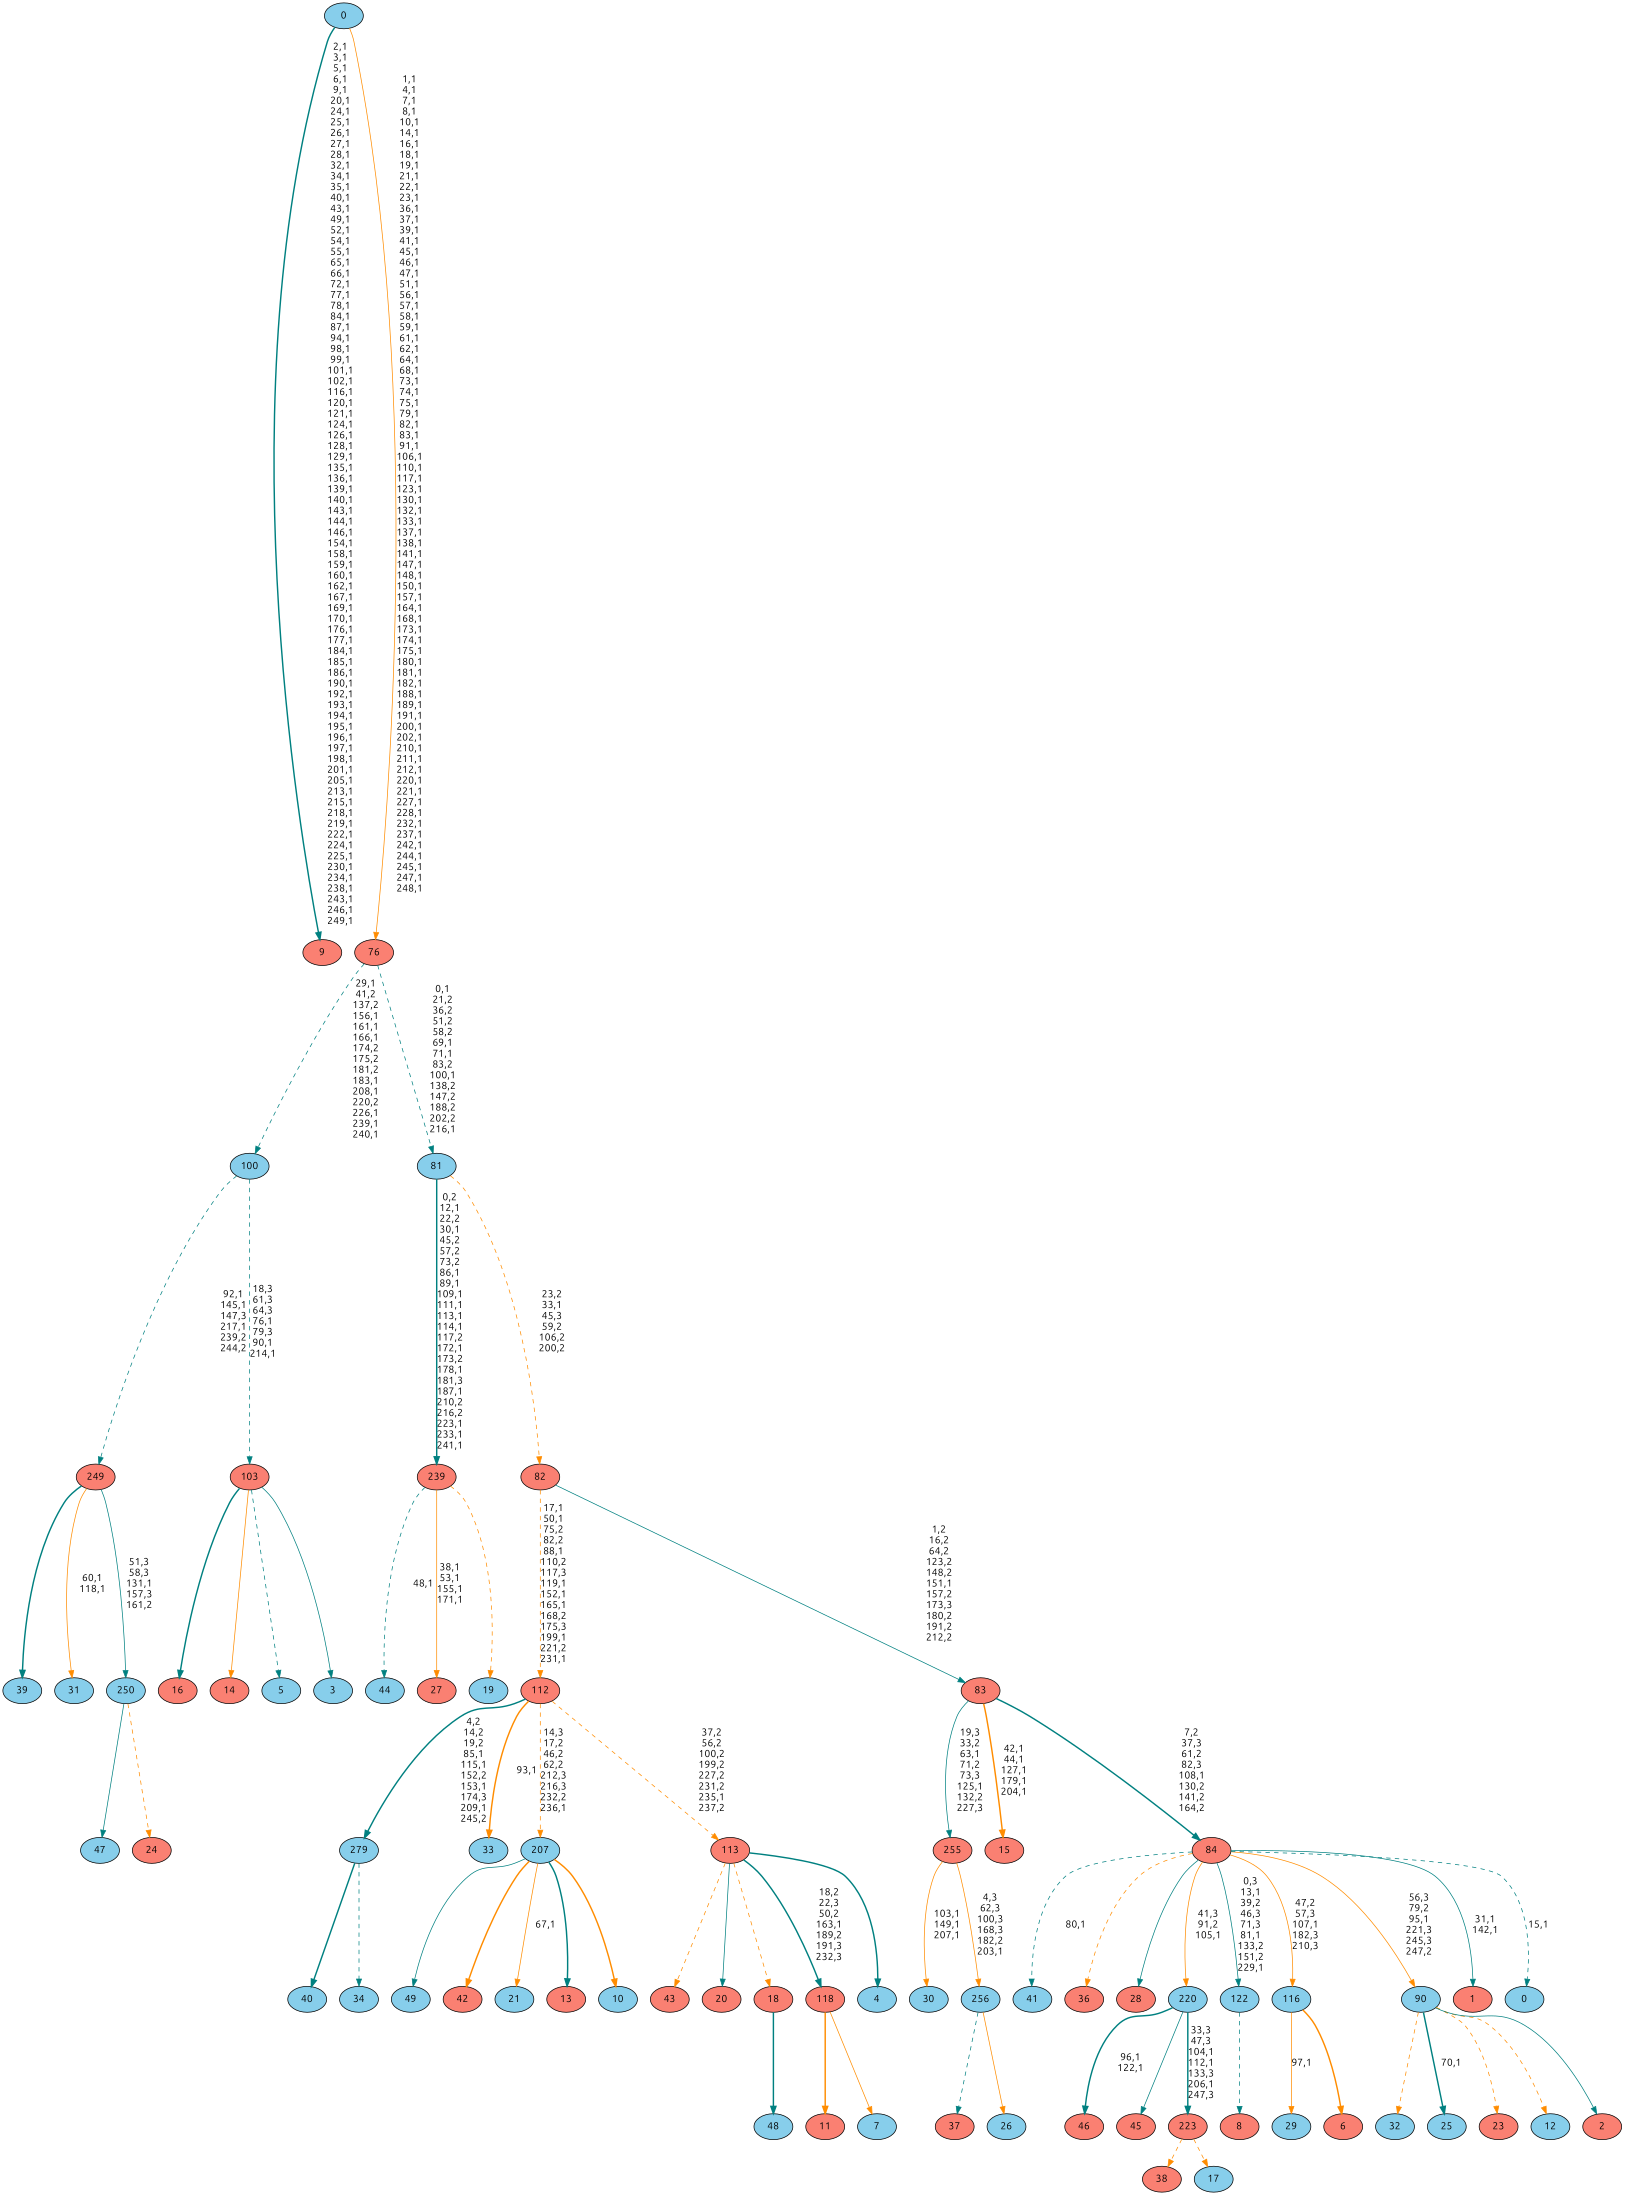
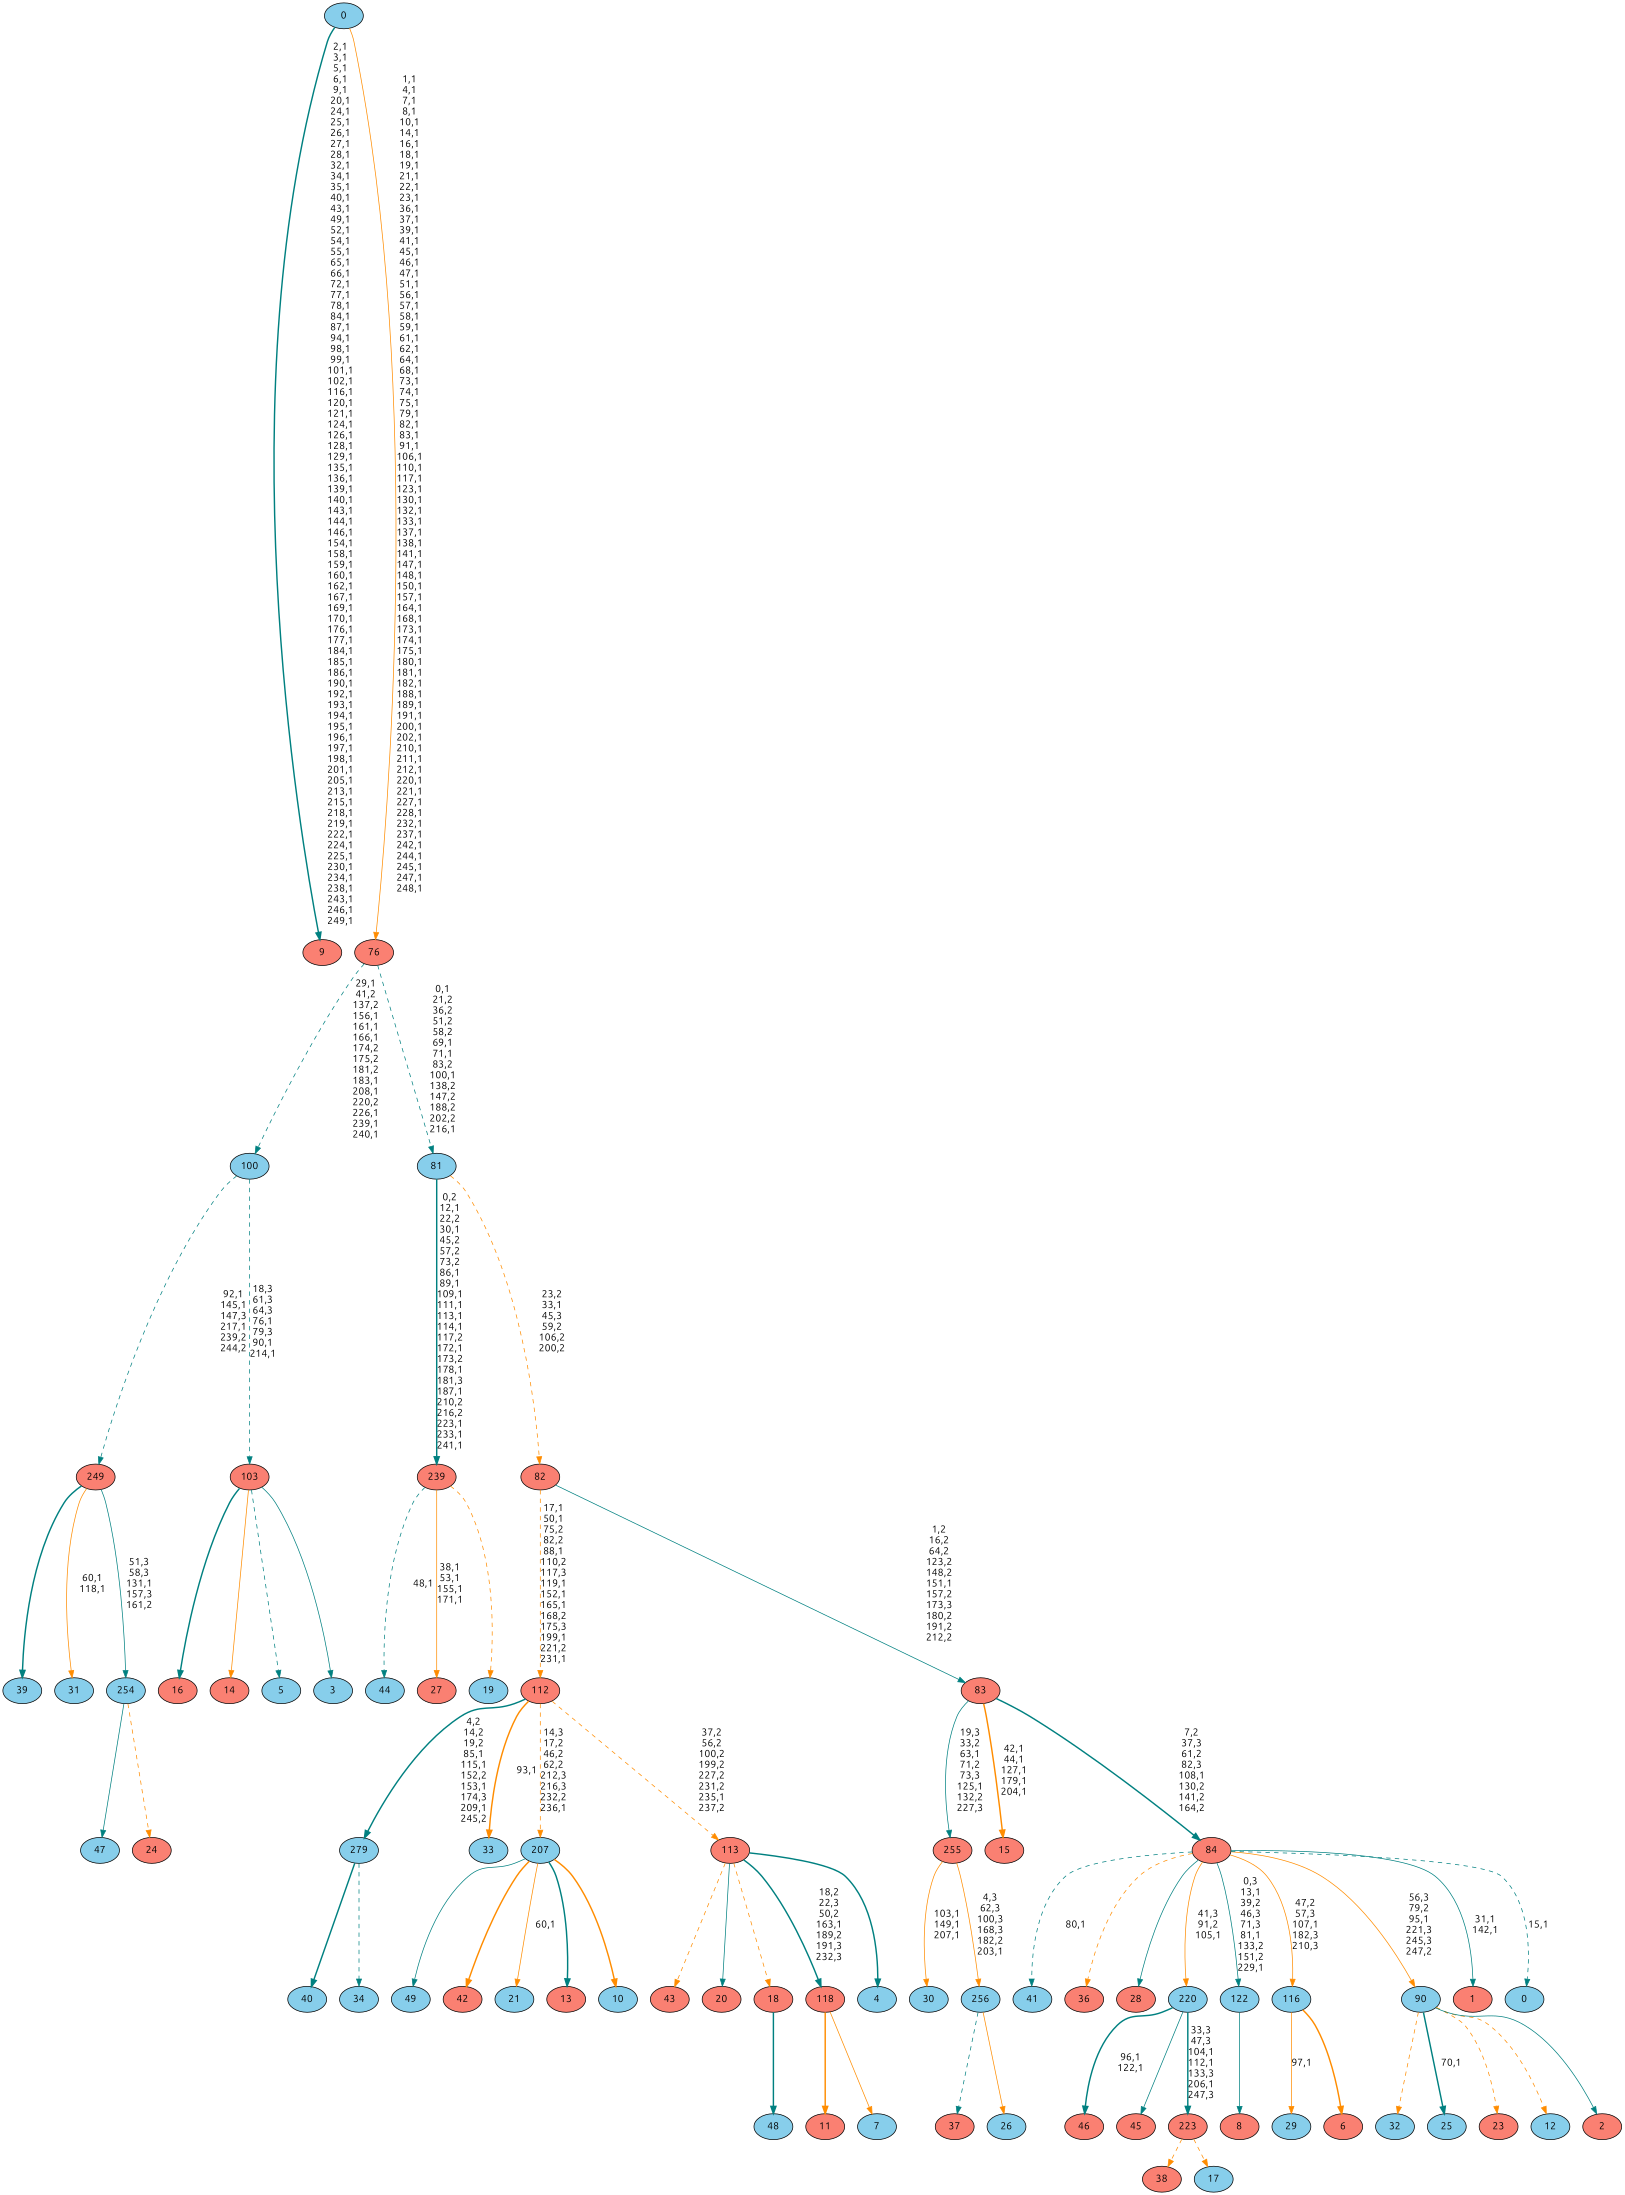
  digraph {
    fontname=Ubuntu
    node [fillcolor=skyblue fontname=Ubuntu style=filled]
    edge [color=teal fontname=Ubuntu style=dashed]
    n1 [label=49]
    n2 [label=48]
    n3 [label=47]
    n4 [fillcolor=salmon label=46]
    n5 [fillcolor=salmon label=45]
    n6 [label=44]
    n7 [fillcolor=salmon label=43]
    n8 [fillcolor=salmon label=42]
    n9 [label=41]
    n10 [label=40]
    n11 [label=39]
    n12 [fillcolor=salmon label=38]
    n13 [fillcolor=salmon label=37]
    n14 [fillcolor=salmon label=36]
    n15 [label=34]
    279
    n17 [label=33]
    n18 [label=32]
    n19 [label=31]
    n20 [label=30]
    n21 [label=29]
    n22 [fillcolor=salmon label=28]
    n23 [fillcolor=salmon label=27]
    n24 [label=26]
    256
    255 [fillcolor=salmon]
    n27 [label=25]
    n28 [fillcolor=salmon label=24]
-   250
+   250 [label=254]
    249 [fillcolor=salmon]
    n31 [fillcolor=salmon label=23]
    n32 [label=21]
    n33 [fillcolor=salmon label=20]
    n34 [label=19]
    239 [fillcolor=salmon]
    n36 [fillcolor=salmon label=18]
    n37 [label=17]
    223 [fillcolor=salmon]
    220
    n40 [fillcolor=salmon label=16]
    n41 [fillcolor=salmon label=15]
    n42 [fillcolor=salmon label=14]
    n43 [fillcolor=salmon label=13]
    n44 [label=12]
    n45 [fillcolor=salmon label=11]
    n46 [label=10]
    207
    n48 [fillcolor=salmon label=9]
    n49 [fillcolor=salmon label=8]
    122
    n51 [label=7]
    118 [fillcolor=salmon]
    n53 [fillcolor=salmon label=6]
    116
    n55 [label=5]
    n56 [label=4]
    113 [fillcolor=salmon]
    112 [fillcolor=salmon]
    n59 [label=3]
    103 [fillcolor=salmon]
    100
    n62 [fillcolor=salmon label=2]
    90
    n64 [fillcolor=salmon label=1]
    n65 [label=0]
    84 [fillcolor=salmon]
    83 [fillcolor=salmon]
    82 [fillcolor=salmon]
    81
    76 [fillcolor=salmon]
    0
    279 -> n10 [style=bold]
    279 -> n15
    256 -> n13
    256 -> n24 [color=darkorange style=solid]
    255 -> n20 [color=darkorange label="103,1\n149,1\n207,1" style=solid]
    255 -> 256 [color=darkorange label="4,3\n62,3\n100,3\n168,3\n182,2\n203,1" style=solid]
    250 -> n3 [style=solid]
    250 -> n28 [color=darkorange]
    249 -> n11 [style=bold]
    249 -> n19 [color=darkorange label="60,1\n118,1" style=solid]
    249 -> 250 [label="51,3\n58,3\n131,1\n157,3\n161,2" style=solid]
    239 -> n6 [label="48,1"]
    239 -> n23 [color=darkorange label="38,1\n53,1\n155,1\n171,1" style=solid]
    239 -> n34 [color=darkorange]
    n36 -> n2 [style=bold]
    223 -> n12 [color=darkorange]
    223 -> n37 [color=darkorange]
    220 -> n4 [label="96,1\n122,1" style=bold]
    220 -> n5 [style=solid]
    220 -> 223 [label="33,3\n47,3\n104,1\n112,1\n133,3\n206,1\n247,3" style=bold]
    207 -> n1 [style=solid]
    207 -> n8 [color=darkorange style=bold]
-   207 -> n32 [color=darkorange label="67,1" style=solid]
+   207 -> n32 [color=darkorange label="60,1" style=solid]
    207 -> n43 [style=bold]
    207 -> n46 [color=darkorange style=bold]
-   122 -> n49
+   122 -> n49 [style=solid]
    118 -> n45 [color=darkorange style=bold]
    118 -> n51 [color=darkorange style=solid]
    116 -> n21 [color=darkorange label="97,1" style=solid]
    116 -> n53 [color=darkorange style=bold]
    113 -> n7 [color=darkorange]
    113 -> n33 [style=solid]
    113 -> n36 [color=darkorange]
    113 -> 118 [label="18,2\n22,3\n50,2\n163,1\n189,2\n191,3\n232,3" style=bold]
    113 -> n56 [style=bold]
    112 -> 279 [label="4,2\n14,2\n19,2\n85,1\n115,1\n152,2\n153,1\n174,3\n209,1\n245,2" style=bold]
    112 -> n17 [color=darkorange label="93,1" style=bold]
    112 -> 207 [color=darkorange label="14,3\n17,2\n46,2\n62,2\n212,3\n216,3\n232,2\n236,1"]
    112 -> 113 [color=darkorange label="37,2\n56,2\n100,2\n199,2\n227,2\n231,2\n235,1\n237,2"]
    103 -> n40 [style=bold]
    103 -> n42 [color=darkorange style=solid]
    103 -> n55
    103 -> n59 [style=solid]
    100 -> 249 [label="92,1\n145,1\n147,3\n217,1\n239,2\n244,2"]
    100 -> 103 [label="18,3\n61,3\n64,3\n76,1\n79,3\n90,1\n214,1"]
    90 -> n18 [color=darkorange]
    90 -> n27 [label="70,1" style=bold]
    90 -> n31 [color=darkorange]
    90 -> n44 [color=darkorange]
    90 -> n62 [style=solid]
    84 -> n9 [label="80,1"]
    84 -> n14 [color=darkorange]
    84 -> n22 [style=solid]
    84 -> 220 [color=darkorange label="41,3\n91,2\n105,1" style=solid]
    84 -> 122 [label="0,3\n13,1\n39,2\n46,3\n71,3\n81,1\n133,2\n151,2\n229,1" style=solid]
    84 -> 116 [color=darkorange label="47,2\n57,3\n107,1\n182,3\n210,3" style=solid]
    84 -> 90 [color=darkorange label="56,3\n79,2\n95,1\n221,3\n245,3\n247,2" style=solid]
    84 -> n64 [label="31,1\n142,1" style=solid]
    84 -> n65 [label="15,1"]
    83 -> 255 [label="19,3\n33,2\n63,1\n71,2\n73,3\n125,1\n132,2\n227,3" style=solid]
    83 -> n41 [color=darkorange label="42,1\n44,1\n127,1\n179,1\n204,1" style=bold]
    83 -> 84 [label="7,2\n37,3\n61,2\n82,3\n108,1\n130,2\n141,2\n164,2" style=bold]
    82 -> 112 [color=darkorange label="17,1\n50,1\n75,2\n82,2\n88,1\n110,2\n117,3\n119,1\n152,1\n165,1\n168,2\n175,3\n199,1\n221,2\n231,1"]
    82 -> 83 [label="1,2\n16,2\n64,2\n123,2\n148,2\n151,1\n157,2\n173,3\n180,2\n191,2\n212,2" style=solid]
    81 -> 239 [label="0,2\n12,1\n22,2\n30,1\n45,2\n57,2\n73,2\n86,1\n89,1\n109,1\n111,1\n113,1\n114,1\n117,2\n172,1\n173,2\n178,1\n181,3\n187,1\n210,2\n216,2\n223,1\n233,1\n241,1" style=bold]
    81 -> 82 [color=darkorange label="23,2\n33,1\n45,3\n59,2\n106,2\n200,2"]
    76 -> 100 [label="29,1\n41,2\n137,2\n156,1\n161,1\n166,1\n174,2\n175,2\n181,2\n183,1\n208,1\n220,2\n226,1\n239,1\n240,1"]
    76 -> 81 [label="0,1\n21,2\n36,2\n51,2\n58,2\n69,1\n71,1\n83,2\n100,1\n138,2\n147,2\n188,2\n202,2\n216,1"]
    0 -> n48 [label="2,1\n3,1\n5,1\n6,1\n9,1\n20,1\n24,1\n25,1\n26,1\n27,1\n28,1\n32,1\n34,1\n35,1\n40,1\n43,1\n49,1\n52,1\n54,1\n55,1\n65,1\n66,1\n72,1\n77,1\n78,1\n84,1\n87,1\n94,1\n98,1\n99,1\n101,1\n102,1\n116,1\n120,1\n121,1\n124,1\n126,1\n128,1\n129,1\n135,1\n136,1\n139,1\n140,1\n143,1\n144,1\n146,1\n154,1\n158,1\n159,1\n160,1\n162,1\n167,1\n169,1\n170,1\n176,1\n177,1\n184,1\n185,1\n186,1\n190,1\n192,1\n193,1\n194,1\n195,1\n196,1\n197,1\n198,1\n201,1\n205,1\n213,1\n215,1\n218,1\n219,1\n222,1\n224,1\n225,1\n230,1\n234,1\n238,1\n243,1\n246,1\n249,1" style=bold]
    0 -> 76 [color=darkorange label="1,1\n4,1\n7,1\n8,1\n10,1\n14,1\n16,1\n18,1\n19,1\n21,1\n22,1\n23,1\n36,1\n37,1\n39,1\n41,1\n45,1\n46,1\n47,1\n51,1\n56,1\n57,1\n58,1\n59,1\n61,1\n62,1\n64,1\n68,1\n73,1\n74,1\n75,1\n79,1\n82,1\n83,1\n91,1\n106,1\n110,1\n117,1\n123,1\n130,1\n132,1\n133,1\n137,1\n138,1\n141,1\n147,1\n148,1\n150,1\n157,1\n164,1\n168,1\n173,1\n174,1\n175,1\n180,1\n181,1\n182,1\n188,1\n189,1\n191,1\n200,1\n202,1\n210,1\n211,1\n212,1\n220,1\n221,1\n227,1\n228,1\n232,1\n237,1\n242,1\n244,1\n245,1\n247,1\n248,1" style=solid]
  }
